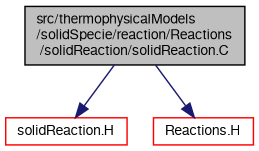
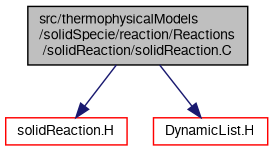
  digraph {
    node [color=red fontname=FreeSans fontsize=10 shape=record]
    edge [color=midnightblue fontname=FreeSans fontsize=10 labelfontname=FreeSans labelfontsize=10 style=solid]
    n1 [color=black fillcolor=grey75 fontcolor=black height=0.2 label="src/thermophysicalModels\l/solidSpecie/reaction/Reactions\l/solidReaction/solidReaction.C" style=filled width=0.4]
    n2 [height=0.2 label="solidReaction.H" width=0.4]
-   n3 [height=0.2 label="Reactions.H" width=0.4]
+   n3 [height=0.2 label="DynamicList.H" width=0.4]
    n1 -> n2
    n1 -> n3
  }
